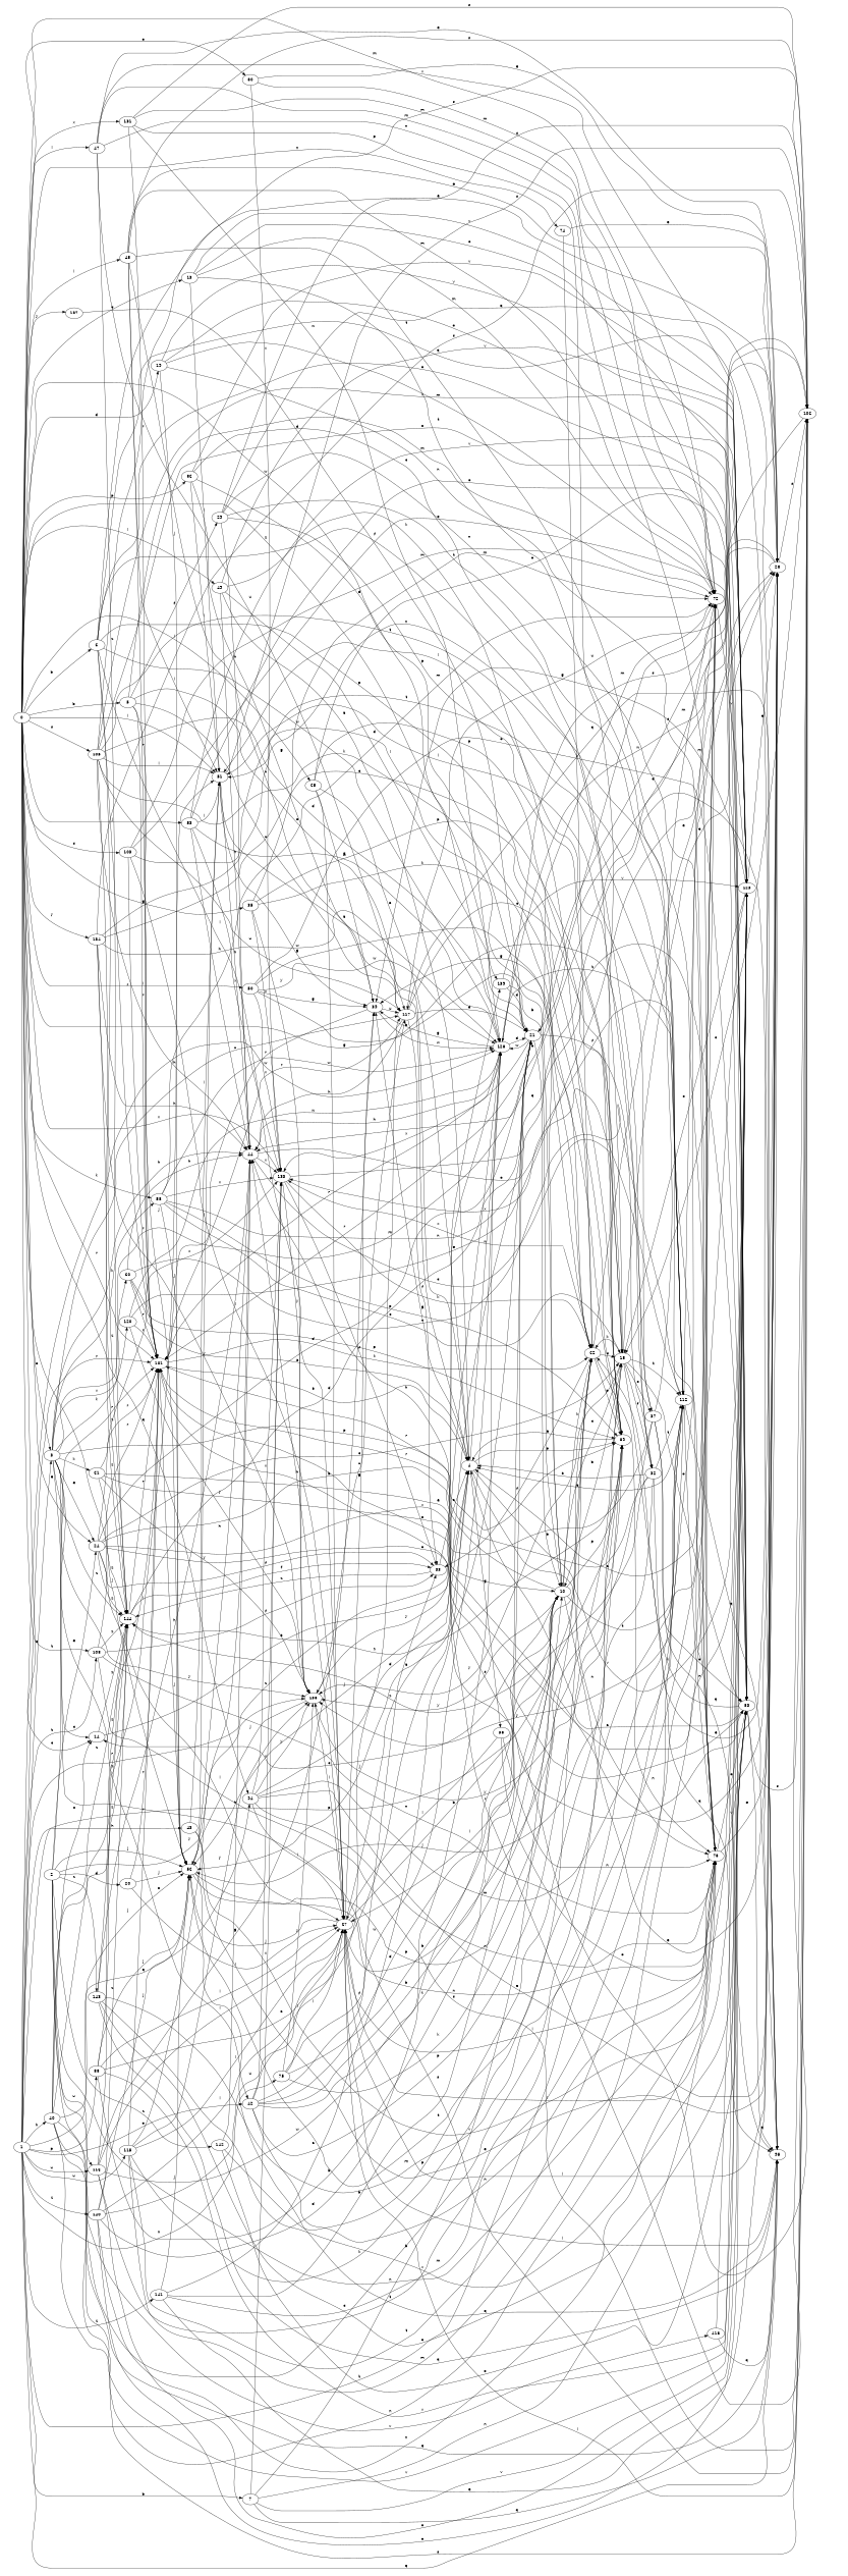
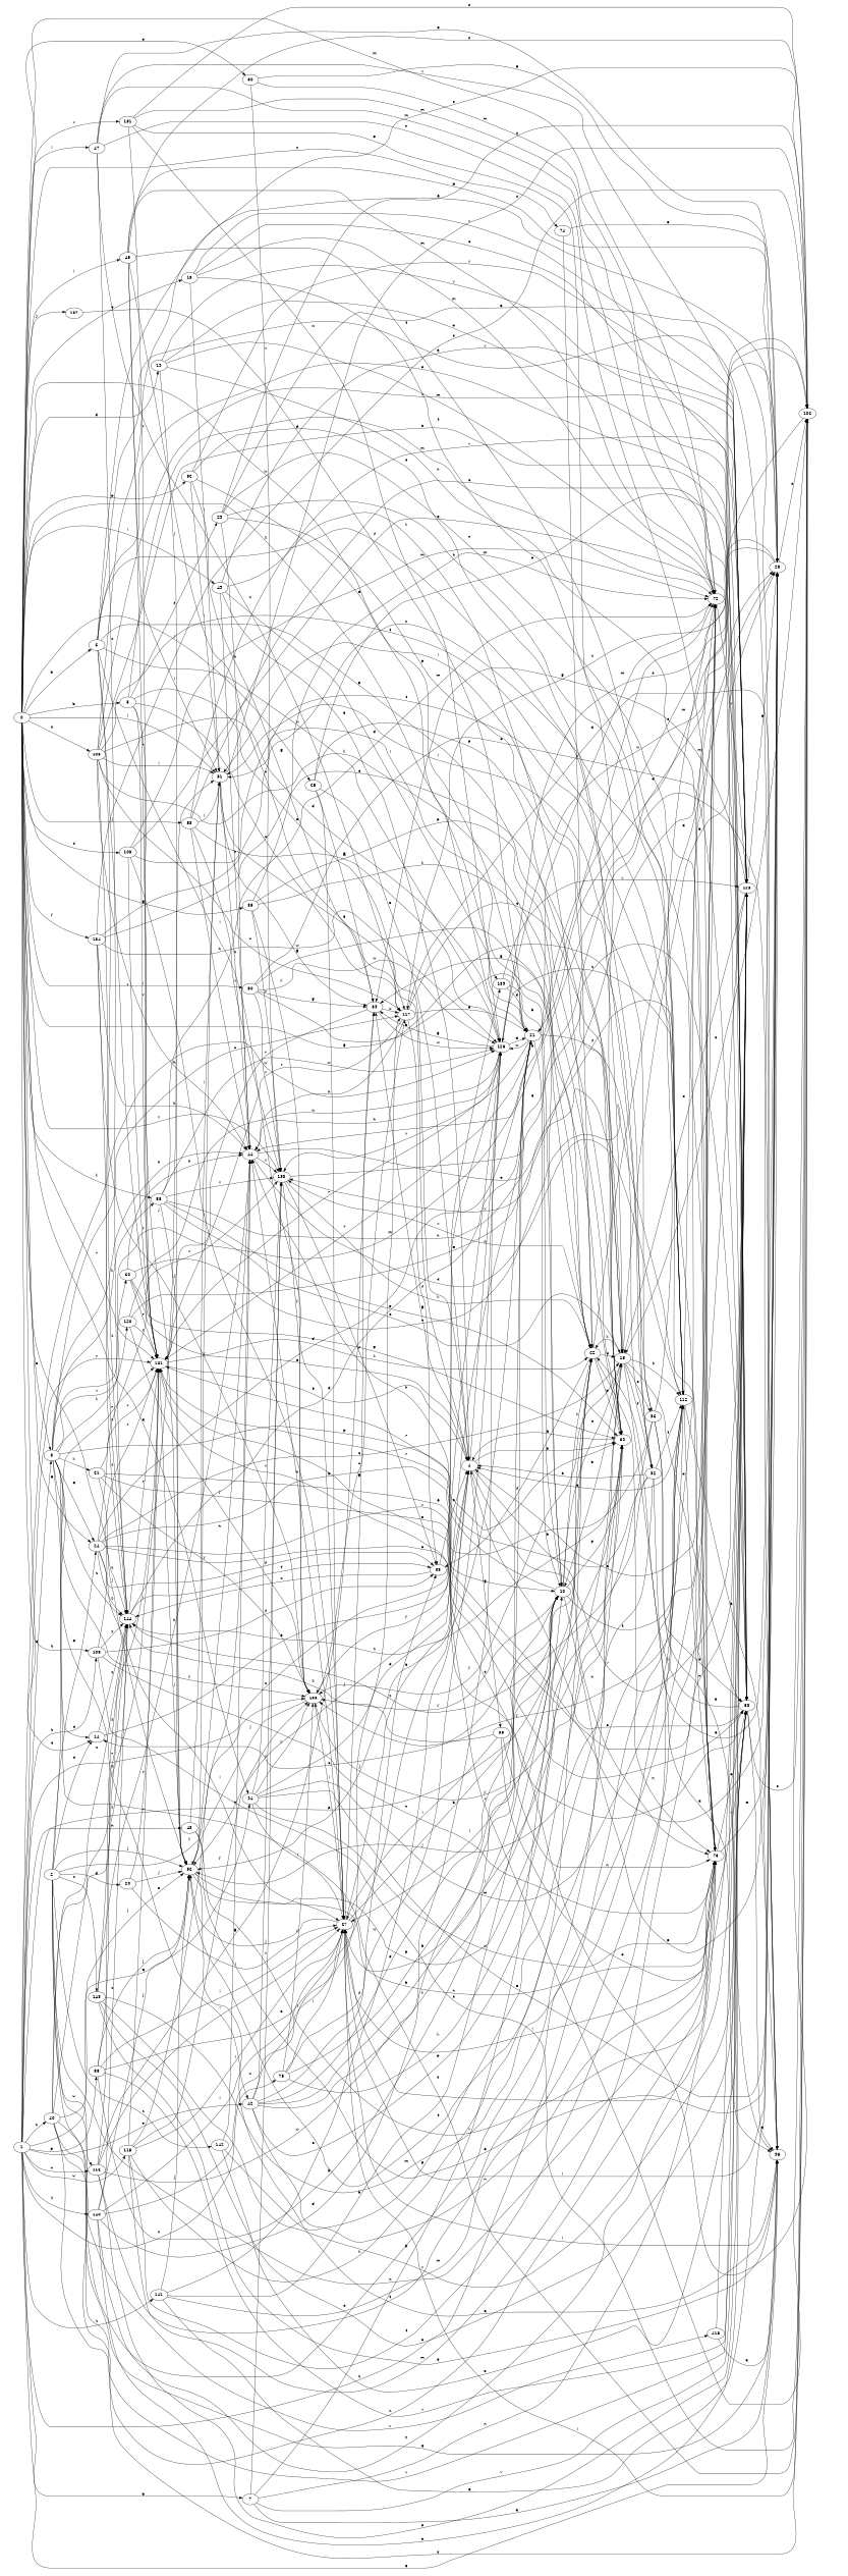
  strict digraph {
    fontname="DejaVu Sans"
    rankdir=LR
    node [fontname="DejaVu Sans"]
    edge [fontname="DejaVu Sans"]
    0
    3
    5
    6
    13
    14
    19
    24
    35
-   36 [label=37]
+   36
    45
    47
    49
    50
    51
    53
    56
    58
    65
    72
    74
    80
    86
    94
    101
    103
    105
    108
    128
    131
    133
    134
    137
    139
    n35 [label=42]
    89
    138
    44
    60
    61
    106
    117
    120
    144
    4
    29
    95
    28
    32
    67
    83
    112
    123
    78
    10
    15
    21
    33
    62
    39
    1
    7
    40
    43
    75
    88
    115
    116
    140
    141
    2
    20
    n73 [label=418]
    142
    143
    38
    0 -> 3 [label=a]
    0 -> 5 [label=b]
    0 -> 6 [label=b]
    0 -> 13 [label=c]
    0 -> 14 [label=c]
    0 -> 19 [label=d]
    0 -> 24 [label=e]
    0 -> 35 [label=g]
    0 -> 36 [label=g]
    0 -> 45 [label=i]
    0 -> 47 [label=i]
    0 -> 49 [label=i]
    0 -> 50 [label=i]
    0 -> 51 [label=i]
    0 -> 53 [label=j]
    0 -> 56 [label=j]
    0 -> 58 [label=k]
    0 -> 65 [label=l]
    0 -> 72 [label=m]
    0 -> 74 [label=n]
    0 -> 80 [label=o]
    0 -> 86 [label=p]
    0 -> 94 [label=q]
    0 -> 101 [label=r]
    0 -> 103 [label=s]
    0 -> 105 [label=s]
    0 -> 108 [label=t]
    0 -> 128 [label=w]
    0 -> 131 [label=x]
    0 -> 133 [label=x]
    0 -> 134 [label=y]
    0 -> 137 [label=y]
    0 -> 139 [label=z]
    3 -> 14 [label=c]
    3 -> 24 [label=e]
    3 -> 58 [label=k]
    3 -> 72 [label=m]
    3 -> n35 [label=o]
    3 -> 89 [label=p]
    3 -> 138 [label=y]
    3 -> 44 [label=h]
    3 -> 60 [label=k]
    3 -> 61 [label=k]
    3 -> 106 [label=s]
    3 -> 117 [label=u]
    3 -> 120 [label=v]
    3 -> 144 [label=z]
    5 -> 56 [label=j]
    5 -> 72 [label=m]
    5 -> 101 [label=r]
    5 -> 117 [label=u]
    5 -> 4 [label=a]
    5 -> 29 [label=f]
    6 -> 101 [label=r]
    6 -> 128 [label=w]
    6 -> 89 [label=p]
    6 -> 144 [label=z]
    6 -> 95 [label=q]
    6 -> 28 [label=e]
    6 -> 32 [label=f]
    6 -> 67 [label=l]
    6 -> 83 [label=o]
    13 -> 51 [label=i]
    13 -> 72 [label=m]
    13 -> 83 [label=o]
    13 -> 112 [label=t]
    13 -> 123 [label=v]
    14 -> 144 [label=z]
    14 -> 4 [label=a]
    19 -> 56 [label=j]
    19 -> 72 [label=m]
    19 -> 83 [label=o]
    19 -> 123 [label=v]
    19 -> 78 [label=n]
    24 -> 133 [label=x]
    24 -> 144 [label=z]
    24 -> 67 [label=l]
    24 -> 83 [label=o]
    24 -> 123 [label=v]
    24 -> 10 [label=b]
    24 -> 15 [label=c]
    24 -> 21 [label=d]
    24 -> 33 [label=f]
    35 -> 72 [label=m]
    35 -> 133 [label=x]
    35 -> 89 [label=p]
    35 -> 138 [label=y]
    35 -> 62 [label=k]
    36 -> 51 [label=i]
    36 -> 72 [label=m]
    36 -> 101 [label=r]
    36 -> 138 [label=y]
    36 -> 95 [label=q]
    36 -> 83 [label=o]
    45 -> 51 [label=i]
    45 -> 72 [label=m]
    45 -> 101 [label=r]
    45 -> 106 [label=s]
    45 -> 117 [label=u]
    45 -> 28 [label=e]
    45 -> 112 [label=t]
    47 -> 72 [label=m]
    47 -> 117 [label=u]
    47 -> 144 [label=z]
    47 -> 28 [label=e]
    47 -> 123 [label=v]
    47 -> 78 [label=n]
    49 -> 44 [label=h]
    49 -> 4 [label=a]
    49 -> 123 [label=v]
    49 -> 21 [label=d]
    49 -> 62 [label=k]
    50 -> 128 [label=w]
    50 -> 133 [label=x]
    50 -> 83 [label=o]
    50 -> 10 [label=b]
    50 -> 62 [label=k]
    50 -> 39 [label=g]
    51 -> 44 [label=h]
    51 -> 106 [label=s]
    51 -> 4 [label=a]
    51 -> 39 [label=g]
    53 -> 51 [label=i]
    53 -> 128 [label=w]
    53 -> 133 [label=x]
    53 -> 44 [label=h]
    53 -> 83 [label=o]
    53 -> 123 [label=v]
    56 -> 51 [label=i]
    56 -> 89 [label=p]
    56 -> 44 [label=h]
    56 -> 95 [label=q]
    56 -> 112 [label=t]
    56 -> 78 [label=n]
    58 -> 56 [label=j]
    58 -> 72 [label=m]
    58 -> 128 [label=w]
    58 -> 133 [label=x]
    58 -> 89 [label=p]
    58 -> 78 [label=n]
    58 -> 15 [label=c]
    65 -> 89 [label=p]
    65 -> 4 [label=a]
    65 -> 67 [label=l]
    65 -> 83 [label=o]
    65 -> 39 [label=g]
    72 -> 138 [label=y]
    72 -> 123 [label=v]
    74 -> 28 [label=e]
    74 -> 62 [label=k]
    80 -> 72 [label=m]
    80 -> 133 [label=x]
    80 -> 28 [label=e]
    86 -> 51 [label=i]
    86 -> 123 [label=v]
    86 -> 15 [label=c]
    86 -> 21 [label=d]
    86 -> 39 [label=g]
    94 -> 72 [label=m]
    94 -> 133 [label=x]
    94 -> 138 [label=y]
    94 -> 28 [label=e]
    94 -> 67 [label=l]
    94 -> 78 [label=n]
    94 -> 21 [label=d]
    101 -> 56 [label=j]
    101 -> 106 [label=s]
    101 -> 4 [label=a]
    101 -> 62 [label=k]
    103 -> 72 [label=m]
    103 -> 101 [label=r]
    103 -> 67 [label=l]
    103 -> 83 [label=o]
    103 -> 112 [label=t]
    105 -> 51 [label=i]
    105 -> 44 [label=h]
    105 -> 106 [label=s]
    105 -> 117 [label=u]
    105 -> 144 [label=z]
    105 -> 83 [label=o]
    105 -> 112 [label=t]
    105 -> 123 [label=v]
    105 -> 21 [label=d]
    105 -> 62 [label=k]
    108 -> 101 [label=r]
    108 -> 106 [label=s]
    108 -> 144 [label=z]
    108 -> 78 [label=n]
    108 -> 33 [label=f]
    128 -> 56 [label=j]
    128 -> 101 [label=r]
    128 -> 138 [label=y]
    128 -> 44 [label=h]
    128 -> 106 [label=s]
    128 -> 112 [label=t]
    128 -> 21 [label=d]
    128 -> 39 [label=g]
    131 -> 72 [label=m]
    131 -> 101 [label=r]
    131 -> 128 [label=w]
    131 -> 89 [label=p]
    131 -> 106 [label=s]
    133 -> 138 [label=y]
    133 -> 95 [label=q]
    133 -> 33 [label=f]
    133 -> 62 [label=k]
    134 -> 128 [label=w]
    134 -> 138 [label=y]
    134 -> 44 [label=h]
    134 -> 106 [label=s]
    134 -> 144 [label=z]
    134 -> 78 [label=n]
    134 -> 15 [label=c]
    137 -> 21 [label=d]
    139 -> 123 [label=v]
    139 -> 10 [label=b]
    139 -> 21 [label=d]
    n35 -> 128 [label=w]
    n35 -> 133 [label=x]
    n35 -> 89 [label=p]
    n35 -> 67 [label=l]
    n35 -> 78 [label=n]
    n35 -> 10 [label=b]
    n35 -> 21 [label=d]
    n35 -> 62 [label=k]
    89 -> 144 [label=z]
    89 -> 4 [label=a]
    89 -> 39 [label=g]
    138 -> 56 [label=j]
    138 -> 117 [label=u]
    138 -> 67 [label=l]
    44 -> 133 [label=x]
    44 -> 83 [label=o]
    44 -> 15 [label=c]
    60 -> 101 [label=r]
    60 -> 89 [label=p]
    60 -> 44 [label=h]
    60 -> 4 [label=a]
    60 -> 78 [label=n]
    61 -> 101 [label=r]
    61 -> 138 [label=y]
    61 -> 144 [label=z]
    61 -> 28 [label=e]
    61 -> 83 [label=o]
    106 -> 101 [label=r]
    106 -> 44 [label=b]
    106 -> 67 [label=l]
    106 -> 15 [label=c]
    117 -> 101 [label=r]
    117 -> 44 [label=h]
    117 -> 95 [label=q]
    117 -> 15 [label=c]
    117 -> 21 [label=d]
    117 -> 33 [label=f]
    120 -> 101 [label=r]
    120 -> 128 [label=w]
    120 -> 138 [label=y]
    120 -> 28 [label=e]
    144 -> 101 [label=r]
    144 -> 21 [label=d]
    144 -> 33 [label=f]
    4 -> 128 [label=w]
    4 -> 89 [label=p]
    4 -> 123 [label=v]
    4 -> 78 [label=n]
    4 -> 39 [label=g]
    4 -> 38 [label=g]
    29 -> 89 [label=p]
    29 -> 44 [label=h]
    29 -> 106 [label=s]
    29 -> 95 [label=q]
    29 -> 112 [label=t]
    29 -> 78 [label=n]
    95 -> 67 [label=l]
    28 -> 128 [label=w]
    28 -> 106 [label=s]
    28 -> 117 [label=u]
    28 -> 67 [label=l]
    28 -> 21 [label=d]
    32 -> 51 [label=i]
    32 -> 56 [label=j]
    32 -> 101 [label=r]
    32 -> 144 [label=z]
    32 -> 4 [label=a]
    32 -> 28 [label=e]
    32 -> 112 [label=t]
    67 -> 56 [label=j]
    67 -> 44 [label=h]
    67 -> 4 [label=a]
    67 -> 10 [label=b]
    67 -> 39 [label=g]
    83 -> 106 [label=s]
    83 -> 4 [label=a]
    83 -> 95 [label=q]
    83 -> 62 [label=k]
    112 -> 72 [label=m]
    112 -> 133 [label=x]
    112 -> 4 [label=a]
    112 -> 95 [label=q]
    112 -> 78 [label=n]
    123 -> 4 [label=a]
    123 -> 28 [label=e]
    123 -> 67 [label=l]
    123 -> 15 [label=c]
    123 -> 39 [label=g]
    78 -> 28 [label=e]
    78 -> 67 [label=l]
    78 -> 83 [label=o]
    10 -> 14 [label=c]
    10 -> 51 [label=i]
    10 -> 89 [label=p]
    10 -> 138 [label=y]
    10 -> 44 [label=h]
    10 -> 28 [label=e]
    10 -> 112 [label=t]
    10 -> 15 [label=c]
    10 -> 62 [label=k]
    15 -> 36 [label=c]
    15 -> 138 [label=y]
    15 -> 95 [label=q]
    15 -> 28 [label=e]
    15 -> 32 [label=f]
    15 -> 67 [label=l]
    15 -> 83 [label=o]
    15 -> 112 [label=t]
    15 -> 10 [label=b]
    15 -> 62 [label=k]
    21 -> 56 [label=j]
    21 -> 72 [label=m]
    21 -> 101 [label=r]
    21 -> 128 [label=w]
    21 -> 133 [label=x]
    21 -> 106 [label=s]
    21 -> 32 [label=f]
    21 -> 10 [label=b]
    33 -> 144 [label=z]
    33 -> 4 [label=a]
    62 -> 133 [label=x]
    62 -> 89 [label=p]
    62 -> 28 [label=e]
    62 -> 67 [label=l]
    62 -> 78 [label=n]
    62 -> 15 [label=c]
    62 -> 33 [label=f]
    39 -> 101 [label=r]
    39 -> 128 [label=w]
    39 -> 117 [label=u]
    1 -> 3 [label=a]
    1 -> 94 [label=q]
    1 -> 101 [label=r]
    1 -> 108 [label=t]
    1 -> 128 [label=w]
    1 -> 139 [label=z]
    1 -> n35 [label=o]
    1 -> 89 [label=p]
    1 -> 95 [label=q]
    1 -> 112 [label=t]
    1 -> 7 [label=b]
    1 -> 40 [label=h]
    1 -> 43 [label=h]
    1 -> 75 [label=n]
    1 -> 88 [label=p]
    1 -> 115 [label=u]
    1 -> 116 [label=u]
    1 -> 140 [label=z]
    1 -> 141 [label=z]
    7 -> 133 [label=x]
    7 -> 95 [label=q]
    7 -> 123 [label=v]
    7 -> 78 [label=n]
    7 -> 10 [label=b]
    40 -> 51 [label=i]
    40 -> 56 [label=j]
    40 -> 101 [label=r]
    40 -> 106 [label=s]
    40 -> 144 [label=z]
    40 -> 123 [label=v]
    40 -> 78 [label=n]
    40 -> 15 [label=c]
    43 -> 51 [label=i]
    43 -> 28 [label=e]
    43 -> 123 [label=v]
    75 -> 138 [label=y]
    75 -> 67 [label=l]
    75 -> 10 [label=b]
    75 -> 33 [label=f]
    75 -> 62 [label=k]
    88 -> 56 [label=j]
    88 -> 144 [label=z]
    88 -> 4 [label=a]
    88 -> 67 [label=l]
    88 -> 123 [label=v]
    88 -> 10 [label=b]
    115 -> 72 [label=m]
    115 -> 101 [label=r]
    115 -> 138 [label=y]
    115 -> 44 [label=h]
    115 -> 67 [label=l]
    115 -> 112 [label=t]
    115 -> 62 [label=k]
    116 -> 128 [label=w]
    116 -> 144 [label=z]
    116 -> 67 [label=l]
    116 -> 83 [label=o]
    116 -> 112 [label=t]
    116 -> 39 [label=g]
    140 -> 56 [label=j]
    140 -> 117 [label=u]
    140 -> 144 [label=z]
    140 -> 67 [label=l]
    140 -> 83 [label=o]
    140 -> 78 [label=n]
    140 -> 21 [label=d]
    141 -> 56 [label=j]
    141 -> 72 [label=m]
    141 -> 4 [label=a]
    141 -> 28 [label=e]
    141 -> 10 [label=b]
-   40 -> 14 [label=c]
+   2 -> 14 [label=c]
    2 -> 24 [label=e]
    2 -> 56 [label=j]
    2 -> 101 [label=r]
    2 -> 138 [label=y]
    2 -> 95 [label=q]
    2 -> 78 [label=n]
    2 -> 116 [label=u]
    2 -> 20 [label=d]
    2 -> n73 [label=v]
    2 -> 142 [label=z]
    2 -> 143 [label=z]
    20 -> 56 [label=j]
    20 -> 101 [label=r]
    20 -> 67 [label=l]
    n73 -> 95 [label=q]
    n73 -> 123 [label=v]
    142 -> 89 [label=p]
    142 -> 44 [label=h]
    142 -> 83 [label=o]
    143 -> 72 [label=m]
    143 -> 44 [label=h]
    143 -> 144 [label=z]
    143 -> 95 [label=q]
    143 -> 83 [label=o]
    143 -> 123 [label=v]
+   38 -> 144 [label=z]
    38 -> 67 [label=l]
    38 -> 83 [label=o]
    38 -> 78 [label=n]
  }
